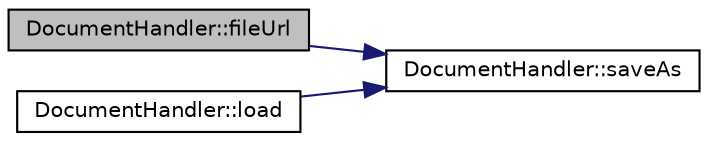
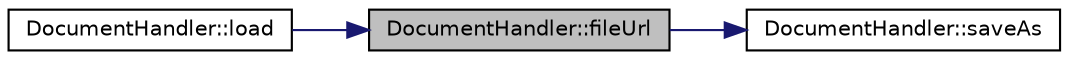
  digraph {
    rankdir=RL
    node [color=black fillcolor=white fontname=Helvetica fontsize=10 shape=record style=filled]
    edge [color=midnightblue dir=back fontname=Helvetica fontsize=10 labelfontname=Helvetica labelfontsize=10 style=solid]
    n1 [fillcolor=grey75 fontcolor=black height=0.2 label="DocumentHandler::fileUrl" width=0.4]
    n2 [height=0.2 label="DocumentHandler::load" width=0.4]
    n3 [height=0.2 label="DocumentHandler::saveAs" width=0.4]
-   n3 -> n2
+   n1 -> n2
    n3 -> n1
  }
